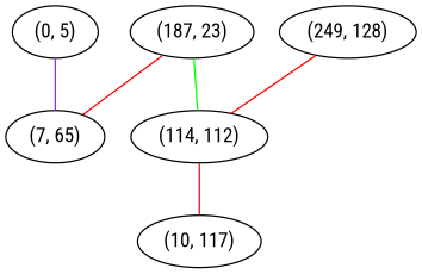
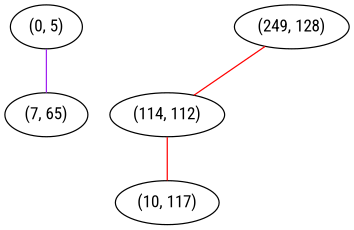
  graph {
    fontname="Roboto Condensed"
    node [fontname="Roboto Condensed"]
    edge [color=red fontname="Roboto Condensed" weight=1]
    n1 [label="(7, 65)"]
-   "(187, 23)"
    "(114, 112)"
    "(10, 117)"
    n5 [label="(0, 5)"]
    "(249, 128)"
-   "(187, 23)" -- n1
-   "(187, 23)" -- "(114, 112)" [color=green weight=2]
    "(114, 112)" -- "(10, 117)"
    n5 -- n1 [color=purple weight=4]
    "(249, 128)" -- "(114, 112)"
  }
